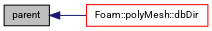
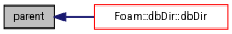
  digraph {
    rankdir=LR
    fontname=Roboto
    node [fontname=Roboto fontsize=10 shape=record]
    n1 [color=black fillcolor=grey75 fontcolor=black height=0.2 label=parent style=filled width=0.4]
-   n2 [color=red height=0.2 label="Foam::polyMesh::dbDir" width=0.4]
+   n2 [color=red height=0.2 label="Foam::dbDir::dbDir" width=0.4]
    n1 -> n2 [color=midnightblue dir=back fontname=Roboto fontsize=10 labelfontname=FreeSans labelfontsize=10 style=solid]
  }
